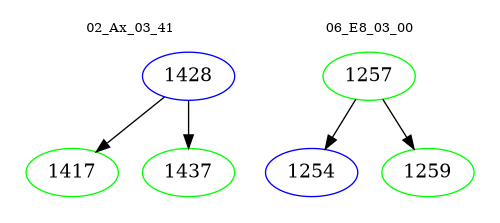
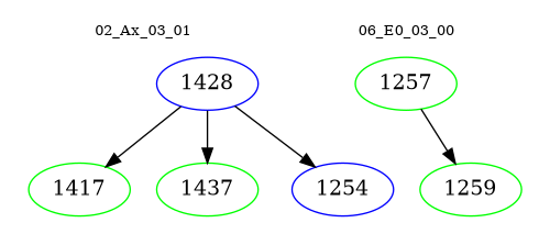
  digraph {
    node [color=green]
    edge [color=black]
    n1 [color=blue label=1428]
    n2 [label=1417]
    n3 [label=1437]
    n4 [label=1257]
    n5 [color=blue label=1254]
    n6 [label=1259]
    subgraph cluster_1 {
      color=white
      fontsize=10
-     label="02_Ax_03_41"
+     label="02_Ax_03_01"
      n1
      n2
      n3
    }
    subgraph cluster_2 {
      color=white
      fontsize=10
-     label="06_E8_03_00"
+     label="06_E0_03_00"
      n4
      n5
      n6
    }
    n1 -> n2
    n1 -> n3
-   n4 -> n5
+   n1 -> n5
    n4 -> n6
  }
